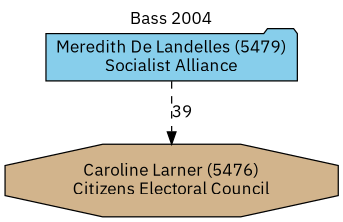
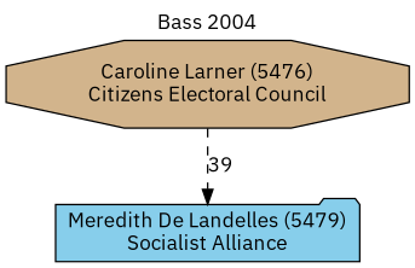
  digraph {
    label="Bass 2004"
    labelloc=t
    mclimit=10
    fontname="IBM Plex Sans"
    node [style=filled fontname="IBM Plex Sans"]
    n1 [label="Caroline Larner (5476)\nCitizens Electoral Council" shape=octagon fillcolor=tan]
    n2 [label="Meredith De Landelles (5479)\nSocialist Alliance" shape=folder fillcolor=skyblue]
-   n2 -> n1 [label=39 style=dashed fontname="IBM Plex Sans"]
+   n1 -> n2 [label=39 style=dashed fontname="IBM Plex Sans"]
  }
